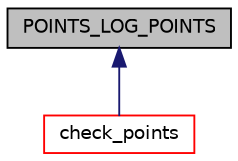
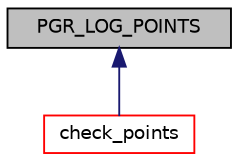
  digraph {
    rankdir=TB
    node [fontname=Helvetica fontsize=10 shape=record style=filled]
-   n1 [color=black fillcolor=grey75 fontcolor=black height=0.2 label=POINTS_LOG_POINTS width=0.4]
+   n1 [color=black fillcolor=grey75 fontcolor=black height=0.2 label=PGR_LOG_POINTS width=0.4]
    n2 [color=red fillcolor=white height=0.2 label=check_points width=0.4]
    n1 -> n2 [color=midnightblue dir=back fontname=Helvetica fontsize=10 labelfontname=Helvetica labelfontsize=10 style=solid]
  }
